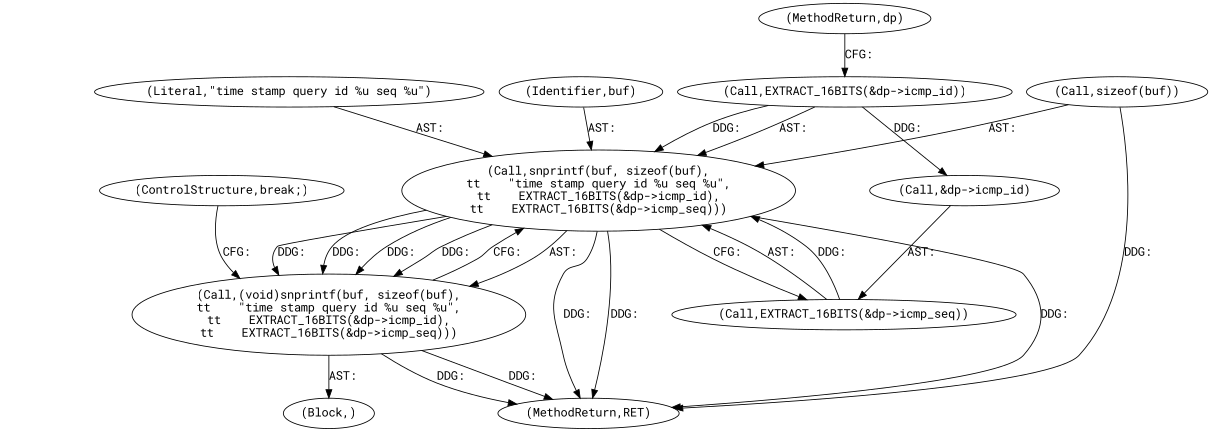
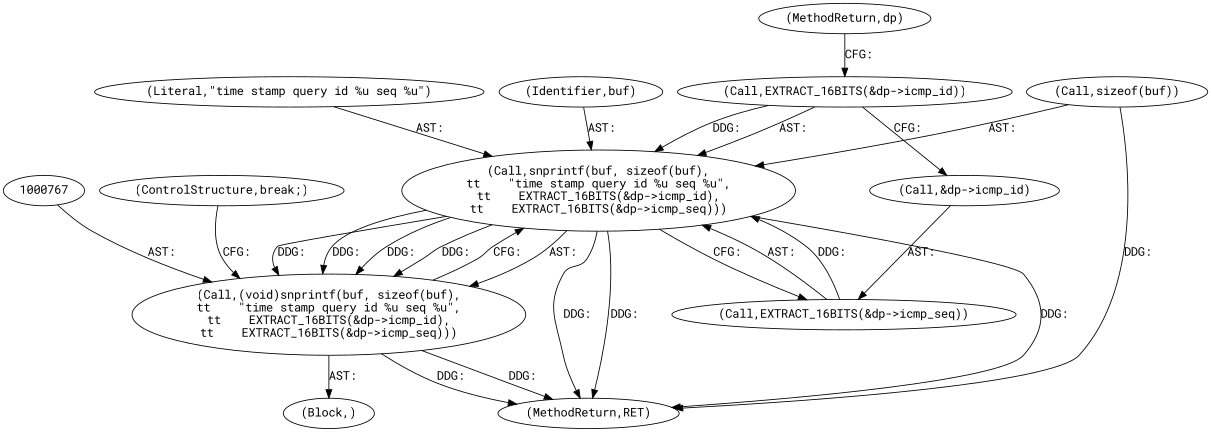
  digraph {
    fontname="Roboto Mono"
    node [fontname="Roboto Mono"]
    edge [fontname="Roboto Mono"]
    n1 [label="(Call,EXTRACT_16BITS(&dp->icmp_id))"]
    n2 [label="(Call,snprintf(buf, sizeof(buf),\n\t\t    \"time stamp query id %u seq %u\",\n\t\t    EXTRACT_16BITS(&dp->icmp_id),\n\t\t    EXTRACT_16BITS(&dp->icmp_seq)))"]
    n3 [label="(Call,&dp->icmp_id)"]
    n4 [label="(MethodReturn,RET)"]
    n5 [label="(Call,(void)snprintf(buf, sizeof(buf),\n\t\t    \"time stamp query id %u seq %u\",\n\t\t    EXTRACT_16BITS(&dp->icmp_id),\n\t\t    EXTRACT_16BITS(&dp->icmp_seq)))"]
    n6 [label="(Call,EXTRACT_16BITS(&dp->icmp_seq))"]
    n7 [label="(Block,)"]
    n8 [label="(ControlStructure,break;)"]
    n9 [label="(MethodReturn,dp)"]
    n10 [label="(Literal,\"time stamp query id %u seq %u\")"]
    n11 [label="(Identifier,buf)"]
    n12 [label="(Call,sizeof(buf))"]
+   1000767
    n1 -> n2 [label="AST: "]
    n1 -> n2 [label="DDG: "]
-   n1 -> n3 [label="DDG: "]
+   n1 -> n3 [label="CFG: "]
    n2 -> n4 [label="DDG: "]
    n2 -> n4 [label="DDG: "]
    n2 -> n4 [label="DDG: "]
    n2 -> n5 [label="AST: "]
    n2 -> n5 [label="DDG: "]
    n2 -> n5 [label="DDG: "]
    n2 -> n5 [label="DDG: "]
    n2 -> n5 [label="DDG: "]
    n2 -> n6 [label="CFG: "]
    n3 -> n6 [label="AST: "]
    n5 -> n2 [label="CFG: "]
    n5 -> n4 [label="DDG: "]
    n5 -> n4 [label="DDG: "]
    n5 -> n7 [label="AST: "]
    n6 -> n2 [label="AST: "]
    n6 -> n2 [label="DDG: "]
    n8 -> n5 [label="CFG: "]
    n9 -> n1 [label="CFG: "]
    n10 -> n2 [label="AST: "]
    n11 -> n2 [label="AST: "]
    n12 -> n2 [label="AST: "]
    n12 -> n4 [label="DDG: "]
+   1000767 -> n5 [label="AST: "]
  }
